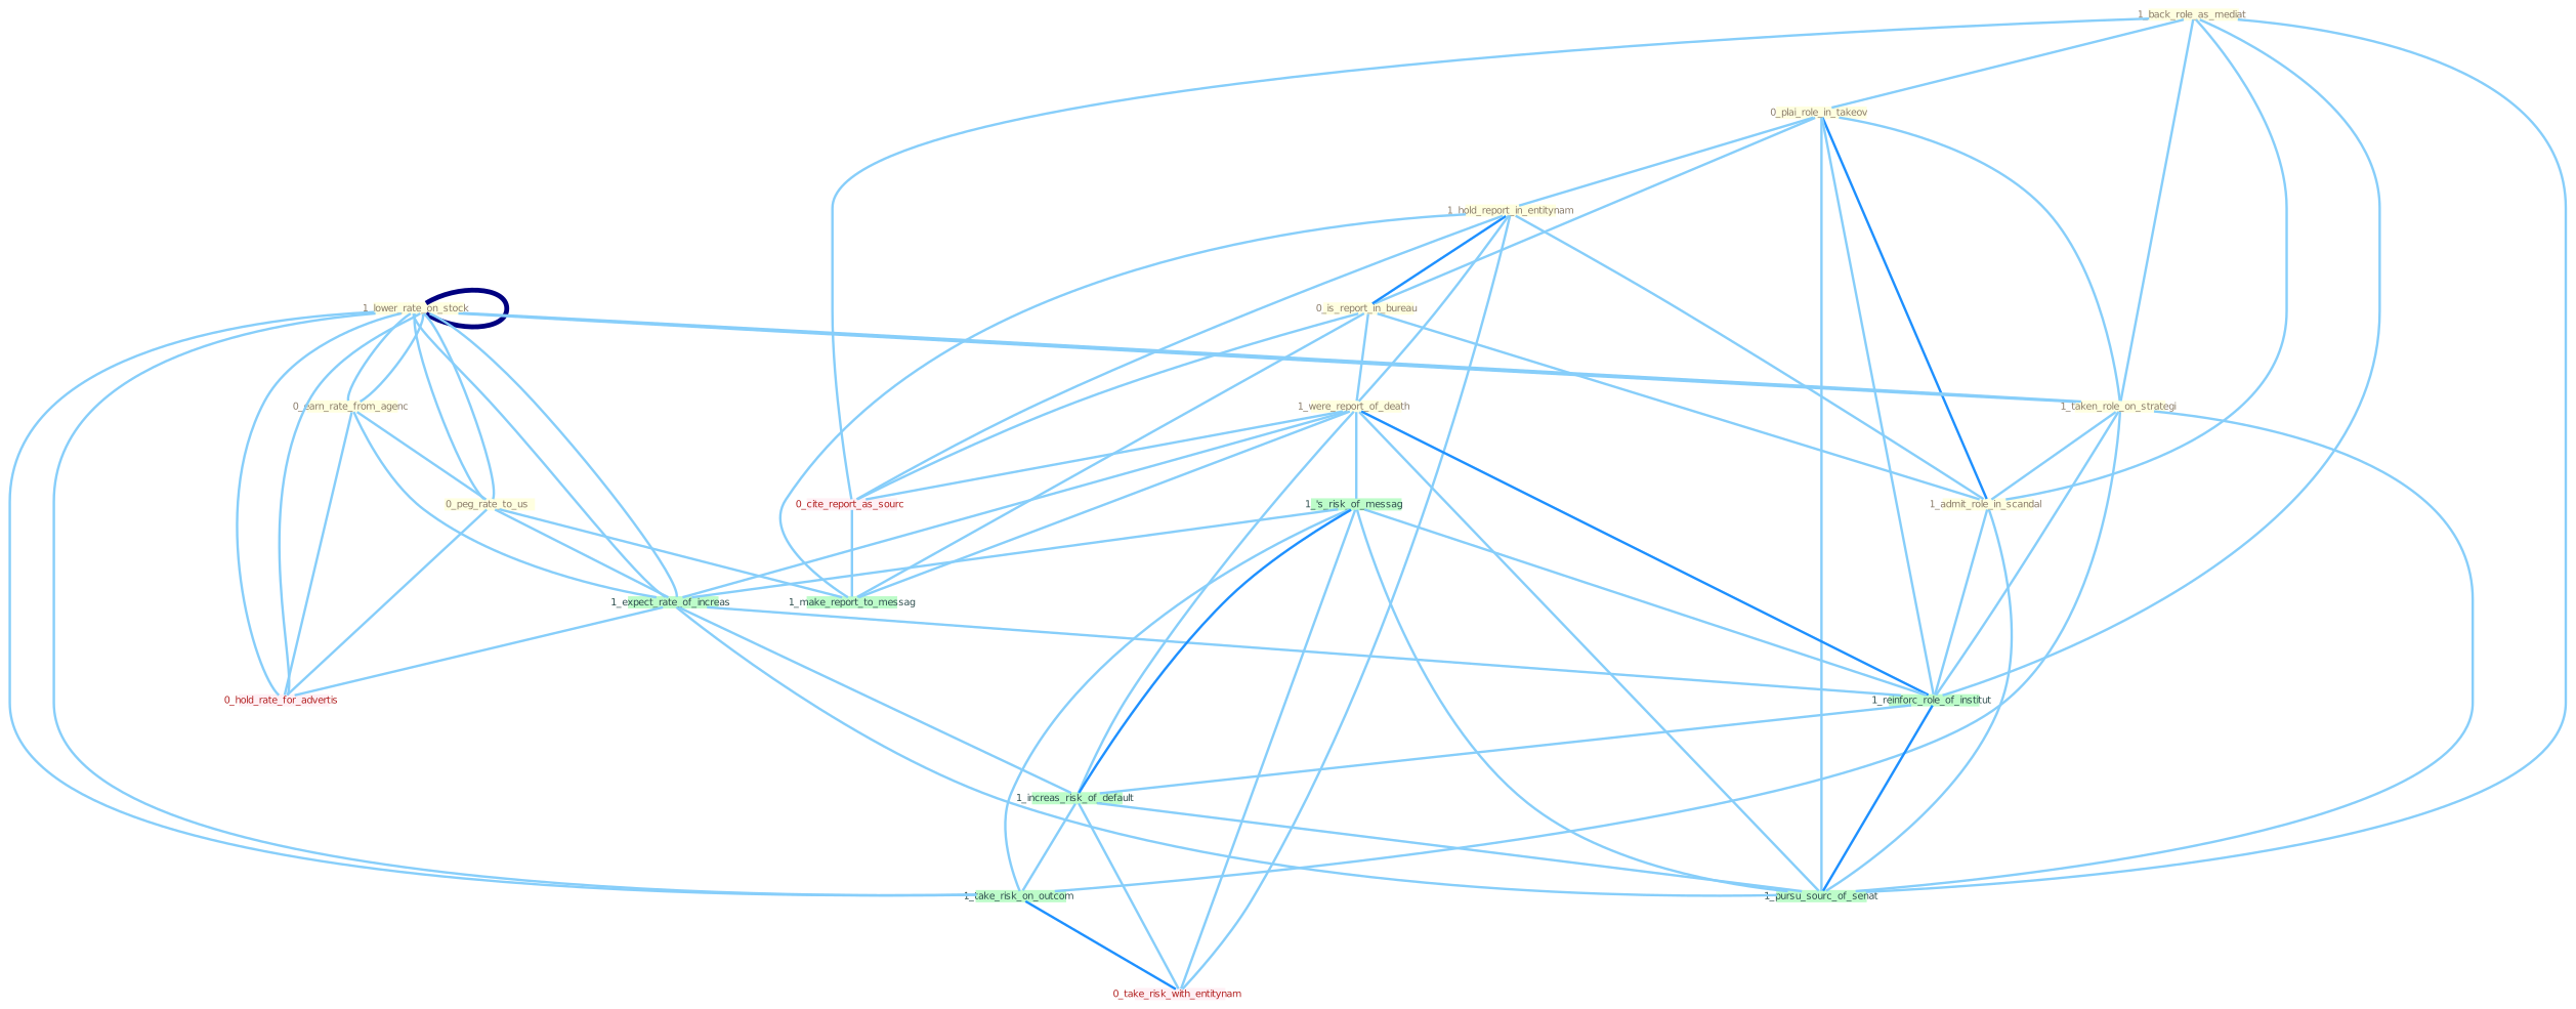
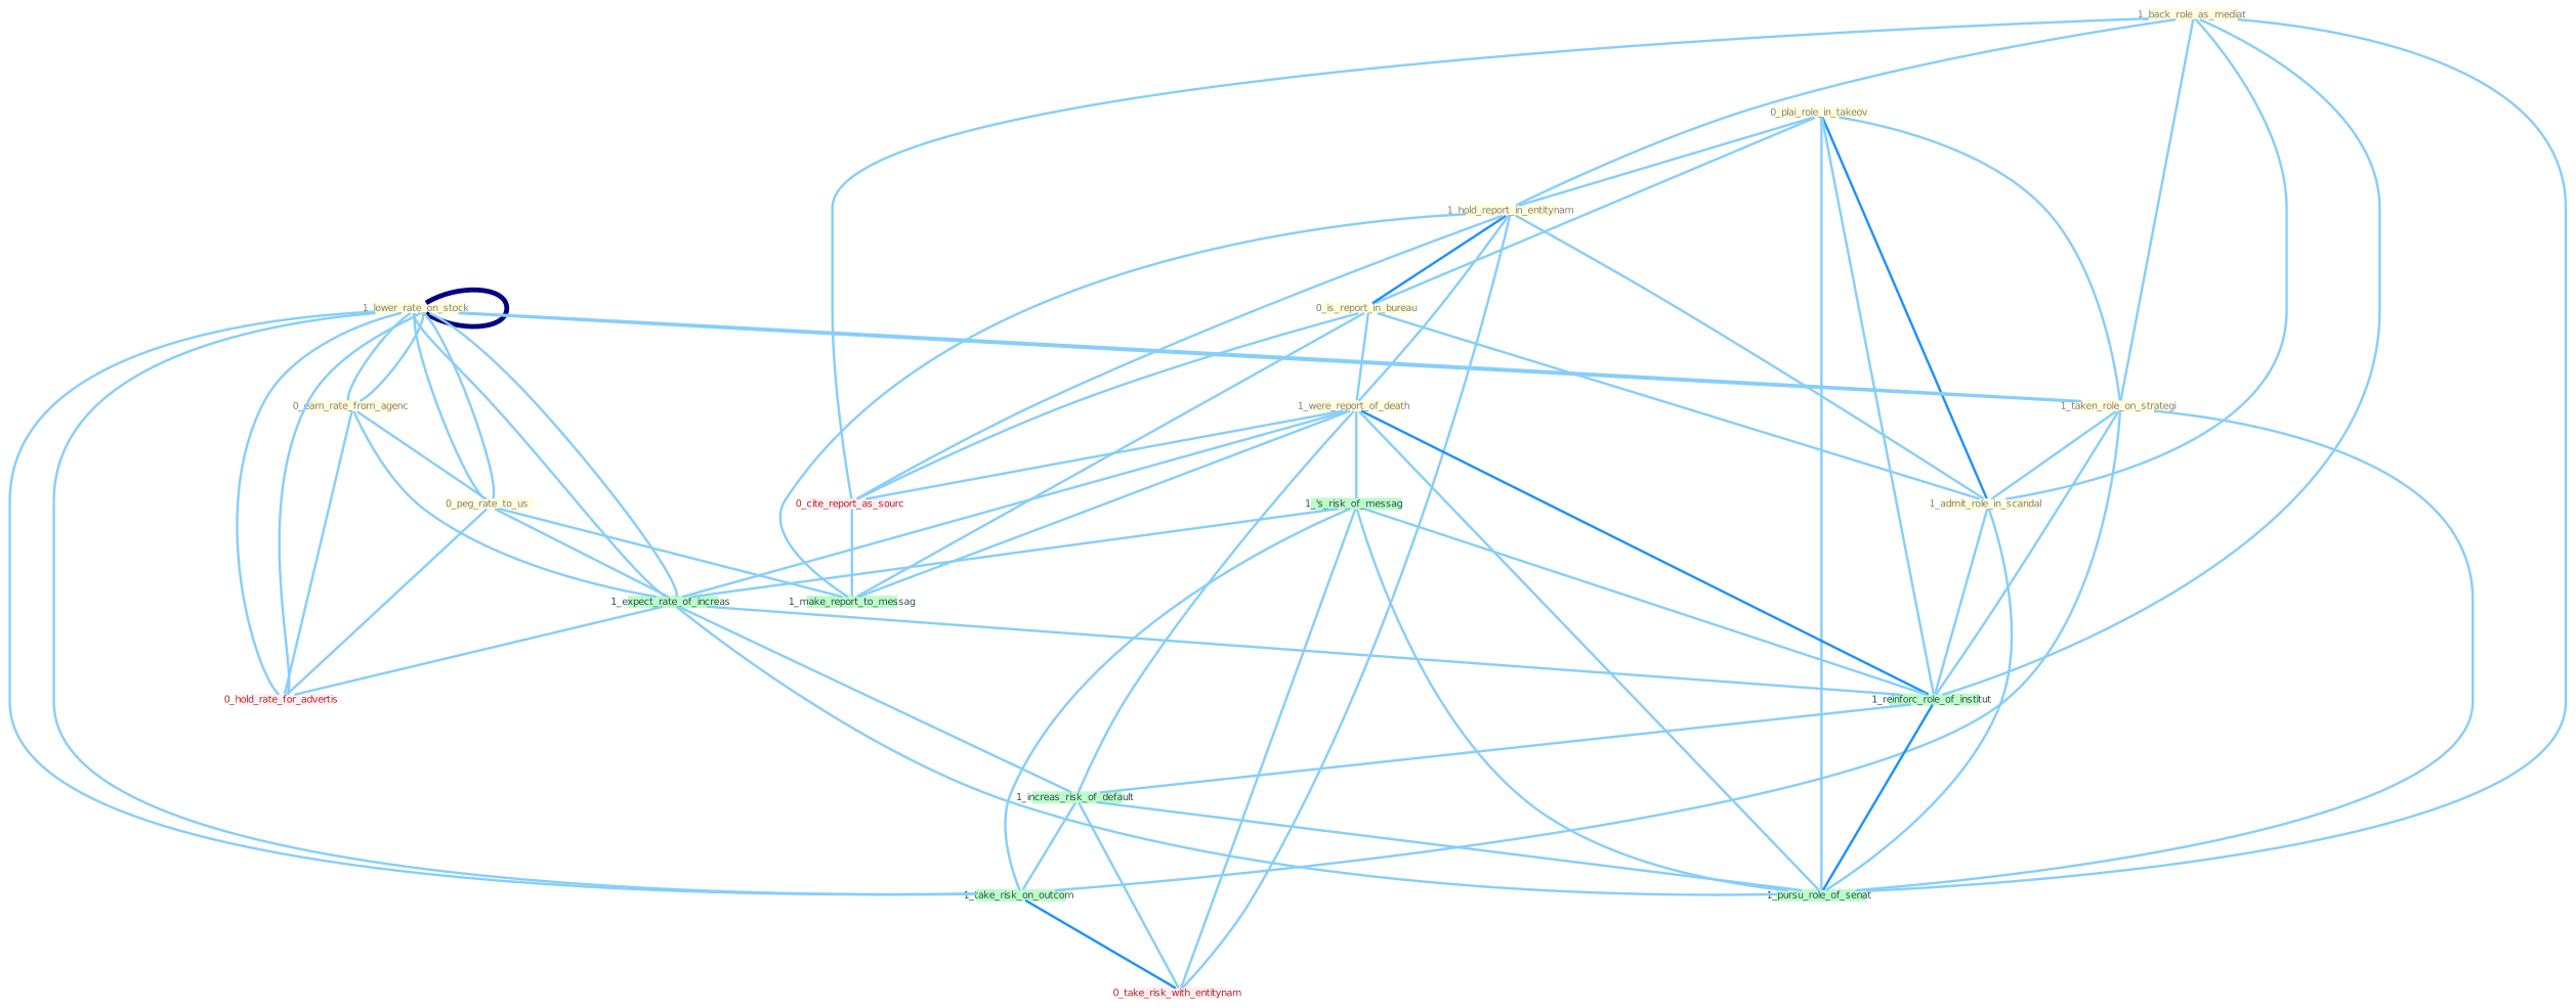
  graph {
    fontname="DejaVu Sans"
    node [color="#ffffe0" fixedsize=true fontcolor="#8b7d6b" fontname="DejaVu Sans" fontsize=4 shape=polygon style=filled]
    edge [color="#87cefa" fontname="DejaVu Sans" w=1]
    "1_back_role_as_mediat " [height=.06 width=.5]
    "0_plai_role_in_takeov " [height=.06 width=.5]
    n3 [height=.06 label="1_hold_report_in_entitynam" width=.5]
    "1_lower_rate_on_stock " [height=.06 width=.5]
    "0_earn_rate_from_agenc " [height=.06 width=.5]
    "1_taken_role_on_strategi " [height=.06 width=.5]
    "0_is_report_in_bureau " [height=.06 width=.5]
    "1_were_report_of_death " [height=.06 width=.5]
    "0_peg_rate_to_us " [height=.06 width=.5]
    "1_admit_role_in_scandal " [height=.06 width=.5]
    "0_cite_report_as_sourc " [color="#fff0f5" fontcolor="#b22222" height=.06 width=.5]
    "0_take_risk_with_entitynam " [color="#fff0f5" fontcolor="#b22222" height=.06 width=.5]
    "0_hold_rate_for_advertis " [color="#fff0f5" fontcolor="#b22222" height=.06 width=.5]
    "1_reinforc_role_of_institut " [color="#BDFCC9" fontcolor="#2f4f4f" height=.06 width=.5]
-   "1_pursu_role_of_senat " [color="#BDFCC9" fontcolor="#2f4f4f" height=.06 width=.5 label="1_pursu_sourc_of_senat"]
+   "1_pursu_role_of_senat " [color="#BDFCC9" fontcolor="#2f4f4f" height=.06 width=.5]
    n16 [color="#BDFCC9" fontcolor="#2f4f4f" height=.06 label="1_make_report_to_messag" width=.5]
    "1_expect_rate_of_increas " [color="#BDFCC9" fontcolor="#2f4f4f" height=.06 width=.5]
    "1_take_risk_on_outcom " [color="#BDFCC9" fontcolor="#2f4f4f" height=.06 width=.5]
    "1_'s_risk_of_messag " [color="#BDFCC9" fontcolor="#2f4f4f" height=.06 width=.5]
    "1_increas_risk_of_default " [color="#BDFCC9" fontcolor="#2f4f4f" height=.06 width=.5]
    subgraph sub_1 {
      "1_back_role_as_mediat "
      "0_plai_role_in_takeov "
      n3
      "1_lower_rate_on_stock "
      "0_earn_rate_from_agenc "
      "1_taken_role_on_strategi "
      "0_is_report_in_bureau "
      "1_were_report_of_death "
      "0_peg_rate_to_us "
      "1_admit_role_in_scandal "
    }
    subgraph sub_2 {
      "0_cite_report_as_sourc "
      "0_take_risk_with_entitynam "
      "0_hold_rate_for_advertis "
    }
-   "1_back_role_as_mediat " -- "0_plai_role_in_takeov "
+   "1_back_role_as_mediat " -- n3
    "1_back_role_as_mediat " -- "1_taken_role_on_strategi "
    "1_back_role_as_mediat " -- "1_admit_role_in_scandal "
    "1_back_role_as_mediat " -- "0_cite_report_as_sourc "
    "1_back_role_as_mediat " -- "1_reinforc_role_of_institut "
    "1_back_role_as_mediat " -- "1_pursu_role_of_senat "
    "0_plai_role_in_takeov " -- n3
    "0_plai_role_in_takeov " -- "1_taken_role_on_strategi "
    "0_plai_role_in_takeov " -- "0_is_report_in_bureau "
    "0_plai_role_in_takeov " -- "1_admit_role_in_scandal " [color="#1e90ff" w=2]
    "0_plai_role_in_takeov " -- "1_reinforc_role_of_institut "
    "0_plai_role_in_takeov " -- "1_pursu_role_of_senat "
    n3 -- "0_is_report_in_bureau " [color="#1e90ff" w=2]
    n3 -- "1_were_report_of_death "
    n3 -- "1_admit_role_in_scandal "
    n3 -- "0_cite_report_as_sourc "
    n3 -- "0_take_risk_with_entitynam "
    n3 -- n16
    "1_lower_rate_on_stock " -- "1_lower_rate_on_stock " [color="#000080" style=bold w=4]
    "1_lower_rate_on_stock " -- "0_earn_rate_from_agenc "
    "1_lower_rate_on_stock " -- "1_taken_role_on_strategi "
    "1_lower_rate_on_stock " -- "1_taken_role_on_strategi "
    "1_lower_rate_on_stock " -- "0_peg_rate_to_us "
    "1_lower_rate_on_stock " -- "0_peg_rate_to_us "
    "1_lower_rate_on_stock " -- "0_hold_rate_for_advertis "
    "1_lower_rate_on_stock " -- "0_hold_rate_for_advertis "
    "1_lower_rate_on_stock " -- "1_expect_rate_of_increas "
    "1_lower_rate_on_stock " -- "1_expect_rate_of_increas "
    "1_lower_rate_on_stock " -- "1_take_risk_on_outcom "
    "1_lower_rate_on_stock " -- "1_take_risk_on_outcom "
    "0_earn_rate_from_agenc " -- "1_lower_rate_on_stock "
    "0_earn_rate_from_agenc " -- "0_peg_rate_to_us "
    "0_earn_rate_from_agenc " -- "0_hold_rate_for_advertis "
    "0_earn_rate_from_agenc " -- "1_expect_rate_of_increas "
    "1_taken_role_on_strategi " -- "1_admit_role_in_scandal "
    "1_taken_role_on_strategi " -- "1_reinforc_role_of_institut "
    "1_taken_role_on_strategi " -- "1_pursu_role_of_senat "
    "1_taken_role_on_strategi " -- "1_take_risk_on_outcom "
    "0_is_report_in_bureau " -- "1_were_report_of_death "
    "0_is_report_in_bureau " -- "1_admit_role_in_scandal "
    "0_is_report_in_bureau " -- "0_cite_report_as_sourc "
    "0_is_report_in_bureau " -- n16
    "1_were_report_of_death " -- "0_cite_report_as_sourc "
    "1_were_report_of_death " -- "1_reinforc_role_of_institut " [color="#1e90ff"]
    "1_were_report_of_death " -- "1_pursu_role_of_senat "
    "1_were_report_of_death " -- n16
    "1_were_report_of_death " -- "1_expect_rate_of_increas "
    "1_were_report_of_death " -- "1_'s_risk_of_messag "
    "1_were_report_of_death " -- "1_increas_risk_of_default "
    "0_peg_rate_to_us " -- "0_hold_rate_for_advertis "
    "0_peg_rate_to_us " -- n16
    "0_peg_rate_to_us " -- "1_expect_rate_of_increas "
    "1_admit_role_in_scandal " -- "1_reinforc_role_of_institut "
    "1_admit_role_in_scandal " -- "1_pursu_role_of_senat "
    "0_cite_report_as_sourc " -- n16
    "1_reinforc_role_of_institut " -- "1_pursu_role_of_senat " [color="#1e90ff" w=2]
    "1_reinforc_role_of_institut " -- "1_increas_risk_of_default "
    "1_expect_rate_of_increas " -- "0_hold_rate_for_advertis "
    "1_expect_rate_of_increas " -- "1_reinforc_role_of_institut "
    "1_expect_rate_of_increas " -- "1_pursu_role_of_senat "
    "1_expect_rate_of_increas " -- "1_increas_risk_of_default "
    "1_take_risk_on_outcom " -- "0_take_risk_with_entitynam " [color="#1e90ff" w=2]
    "1_'s_risk_of_messag " -- "0_take_risk_with_entitynam "
    "1_'s_risk_of_messag " -- "1_reinforc_role_of_institut "
    "1_'s_risk_of_messag " -- "1_pursu_role_of_senat "
    "1_'s_risk_of_messag " -- "1_expect_rate_of_increas "
    "1_'s_risk_of_messag " -- "1_take_risk_on_outcom "
-   "1_'s_risk_of_messag " -- "1_increas_risk_of_default " [color="#1e90ff" w=2]
    "1_increas_risk_of_default " -- "0_take_risk_with_entitynam "
    "1_increas_risk_of_default " -- "1_pursu_role_of_senat "
    "1_increas_risk_of_default " -- "1_take_risk_on_outcom "
  }
